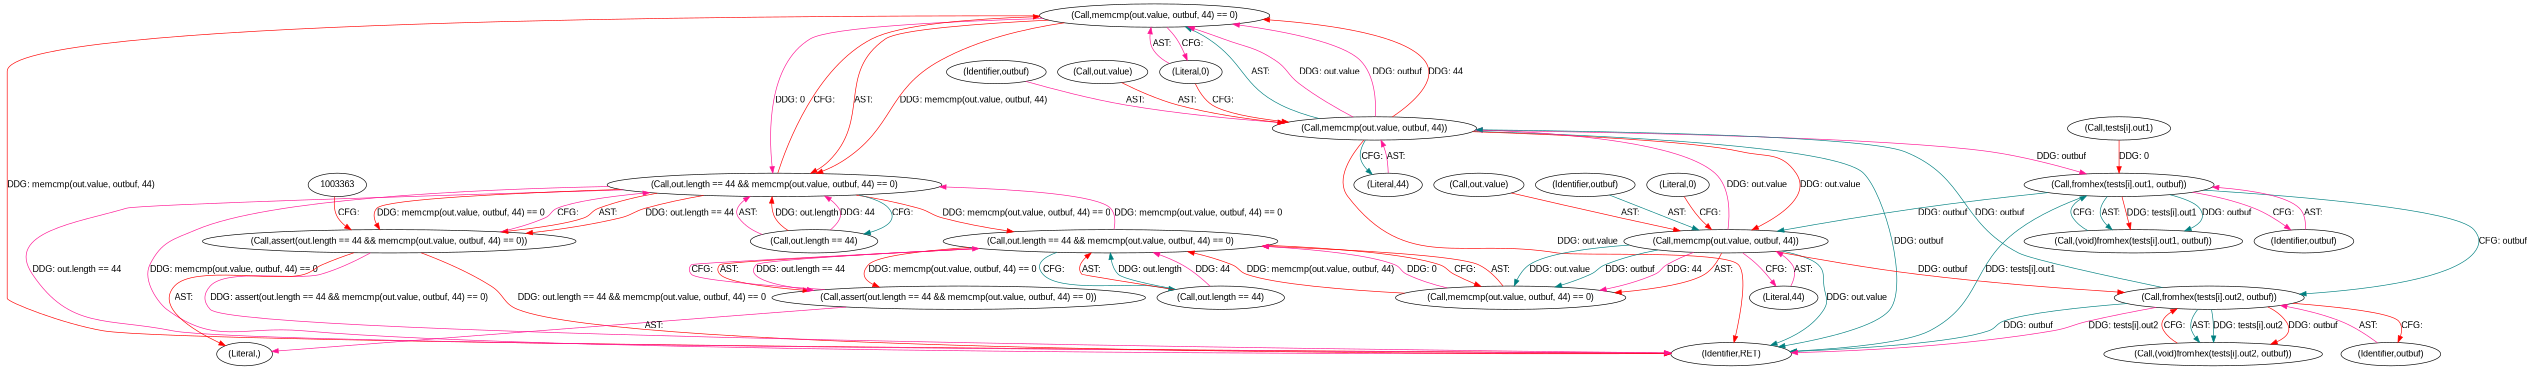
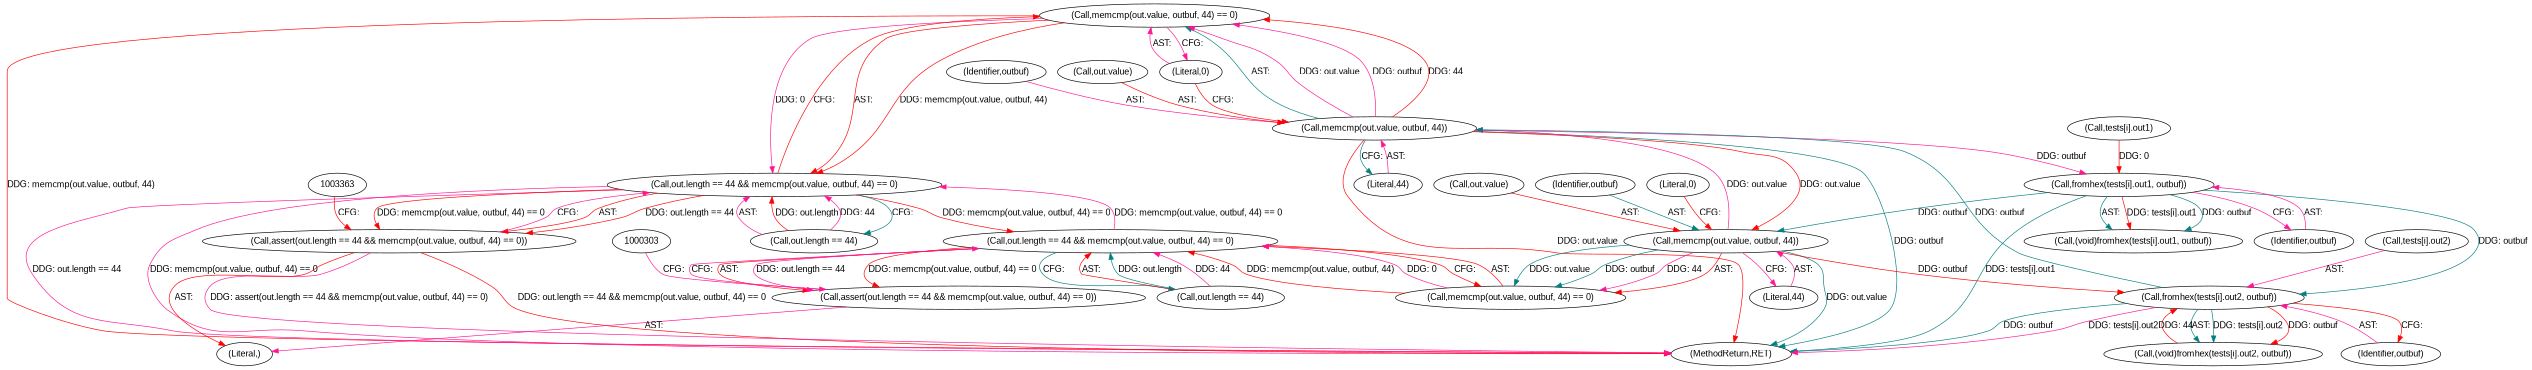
  digraph {
    fontname="Liberation Sans"
    node [fontname="Liberation Sans"]
    edge [color=red fontname="Liberation Sans"]
    n1 [label="(Call,memcmp(out.value, outbuf, 44) == 0)"]
    n2 [label="(Call,out.length == 44 && memcmp(out.value, outbuf, 44) == 0)"]
-   n3 [label="(Identifier,RET)"]
+   n3 [label="(MethodReturn,RET)"]
    n4 [label="(Literal,0)"]
    n5 [label="(Call,out.length == 44 && memcmp(out.value, outbuf, 44) == 0)"]
    n6 [label="(Call,assert(out.length == 44 && memcmp(out.value, outbuf, 44) == 0))"]
    n7 [label="(Call,out.length == 44)"]
    n8 [label="(Call,memcmp(out.value, outbuf, 44))"]
    n9 [label="(Call,memcmp(out.value, outbuf, 44))"]
    n10 [label="(Call,fromhex(tests[i].out1, outbuf))"]
    n11 [label="(Literal,44)"]
    n12 [label="(Call,fromhex(tests[i].out2, outbuf))"]
    n13 [label="(Literal,44)"]
    n14 [label="(Call,memcmp(out.value, outbuf, 44) == 0)"]
    n15 [label="(Identifier,outbuf)"]
    n16 [label="(Call,(void)fromhex(tests[i].out1, outbuf))"]
    n17 [label="(Call,(void)fromhex(tests[i].out2, outbuf))"]
    n18 [label="(Identifier,outbuf)"]
    n19 [label="(Call,assert(out.length == 44 && memcmp(out.value, outbuf, 44) == 0))"]
    n20 [label="(Call,out.length == 44)"]
    n21 [label="(Literal,)"]
    n22 [label="(Call,out.value)"]
    n23 [label="(Call,tests[i].out1)"]
    n24 [label="(Identifier,outbuf)"]
    n25 [label="(Identifier,outbuf)"]
+   n26 [label="(Call,tests[i].out2)"]
    n27 [label="(Literal,0)"]
    n28 [label="(Call,out.value)"]
+   1000303
    n30 [label=1003363]
    n1 -> n2 [label="AST: "]
    n1 -> n2 [label="DDG: memcmp(out.value, outbuf, 44)"]
    n1 -> n2 [color=deeppink label="DDG: 0"]
    n1 -> n3 [label="DDG: memcmp(out.value, outbuf, 44)"]
    n1 -> n4 [color=deeppink label="CFG: "]
    n2 -> n1 [label="CFG: "]
    n2 -> n3 [color=deeppink label="DDG: out.length == 44"]
    n2 -> n3 [color=deeppink label="DDG: memcmp(out.value, outbuf, 44) == 0"]
    n2 -> n5 [label="DDG: memcmp(out.value, outbuf, 44) == 0"]
    n2 -> n6 [label="AST: "]
    n2 -> n6 [label="DDG: out.length == 44"]
    n2 -> n6 [label="DDG: memcmp(out.value, outbuf, 44) == 0"]
    n2 -> n7 [color=teal label="CFG: "]
    n4 -> n1 [color=deeppink label="AST: "]
    n4 -> n8 [label="CFG: "]
    n5 -> n2 [color=deeppink label="DDG: memcmp(out.value, outbuf, 44) == 0"]
    n5 -> n14 [label="CFG: "]
    n5 -> n19 [label="AST: "]
    n5 -> n19 [color=deeppink label="DDG: out.length == 44"]
    n5 -> n19 [label="DDG: memcmp(out.value, outbuf, 44) == 0"]
    n5 -> n20 [color=teal label="CFG: "]
    n6 -> n2 [color=deeppink label="CFG: "]
    n6 -> n3 [label="DDG: out.length == 44 && memcmp(out.value, outbuf, 44) == 0"]
    n6 -> n3 [color=deeppink label="DDG: assert(out.length == 44 && memcmp(out.value, outbuf, 44) == 0)"]
    n6 -> n21 [label="AST: "]
    n7 -> n2 [color=deeppink label="AST: "]
    n7 -> n2 [label="DDG: out.length"]
    n7 -> n2 [color=deeppink label="DDG: 44"]
    n8 -> n1 [color=teal label="AST: "]
    n8 -> n1 [color=deeppink label="DDG: out.value"]
    n8 -> n1 [color=deeppink label="DDG: outbuf"]
    n8 -> n1 [label="DDG: 44"]
    n8 -> n3 [label="DDG: out.value"]
    n8 -> n3 [color=teal label="DDG: outbuf"]
    n8 -> n9 [label="DDG: out.value"]
    n8 -> n10 [color=deeppink label="DDG: outbuf"]
    n8 -> n11 [color=teal label="CFG: "]
    n9 -> n3 [color=teal label="DDG: out.value"]
    n9 -> n8 [color=deeppink label="DDG: out.value"]
    n9 -> n12 [label="DDG: outbuf"]
    n9 -> n13 [color=deeppink label="CFG: "]
    n9 -> n14 [label="AST: "]
    n9 -> n14 [color=teal label="DDG: out.value"]
    n9 -> n14 [color=teal label="DDG: outbuf"]
    n9 -> n14 [color=deeppink label="DDG: 44"]
    n10 -> n3 [color=teal label="DDG: tests[i].out1"]
    n10 -> n9 [color=teal label="DDG: outbuf"]
-   n10 -> n12 [color=teal label="CFG: outbuf"]
+   n10 -> n12 [color=teal label="DDG: outbuf"]
    n10 -> n15 [color=deeppink label="CFG: "]
    n10 -> n16 [color=teal label="AST: "]
    n10 -> n16 [label="DDG: tests[i].out1"]
    n10 -> n16 [color=teal label="DDG: outbuf"]
    n11 -> n8 [color=deeppink label="AST: "]
    n12 -> n3 [color=teal label="DDG: outbuf"]
    n12 -> n3 [color=deeppink label="DDG: tests[i].out2"]
    n12 -> n8 [color=teal label="DDG: outbuf"]
    n12 -> n17 [color=teal label="AST: "]
    n12 -> n17 [color=teal label="DDG: tests[i].out2"]
    n12 -> n17 [label="DDG: outbuf"]
    n12 -> n18 [label="CFG: "]
    n13 -> n9 [color=deeppink label="AST: "]
    n14 -> n5 [label="AST: "]
    n14 -> n5 [label="DDG: memcmp(out.value, outbuf, 44)"]
    n14 -> n5 [color=deeppink label="DDG: 0"]
    n15 -> n10 [color=deeppink label="AST: "]
-   n16 -> n10 [color=teal label="CFG: "]
-   n17 -> n12 [label="CFG: "]
+   n17 -> n12 [label="DDG: 44"]
    n18 -> n12 [color=deeppink label="AST: "]
    n19 -> n5 [color=deeppink label="CFG: "]
    n19 -> n21 [color=deeppink label="AST: "]
    n20 -> n5 [label="AST: "]
    n20 -> n5 [color=teal label="DDG: out.length"]
    n20 -> n5 [color=deeppink label="DDG: 44"]
    n22 -> n9 [label="AST: "]
    n23 -> n10 [label="DDG: 0"]
    n24 -> n9 [color=teal label="AST: "]
    n25 -> n8 [color=deeppink label="AST: "]
+   n26 -> n12 [color=deeppink label="AST: "]
    n27 -> n9 [label="CFG: "]
    n28 -> n8 [label="AST: "]
+   1000303 -> n19 [color=deeppink label="CFG: "]
    n30 -> n6 [label="CFG: "]
  }
